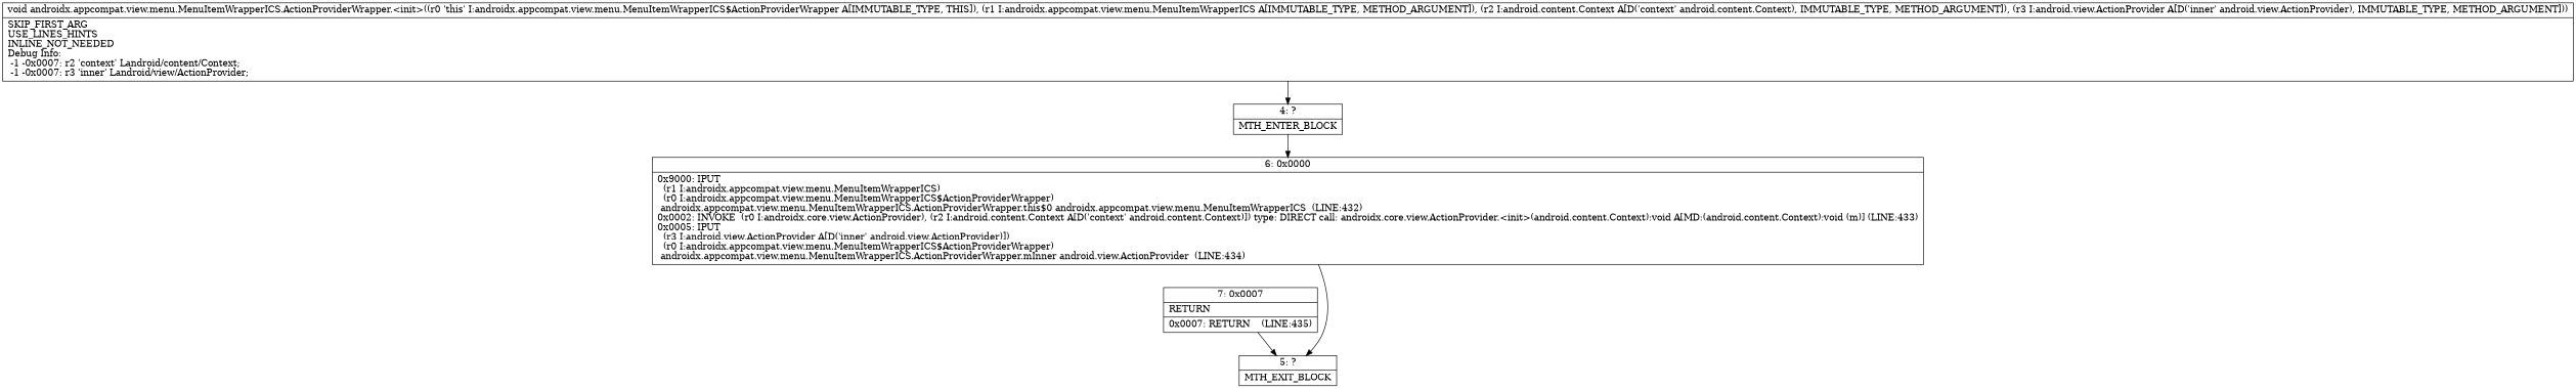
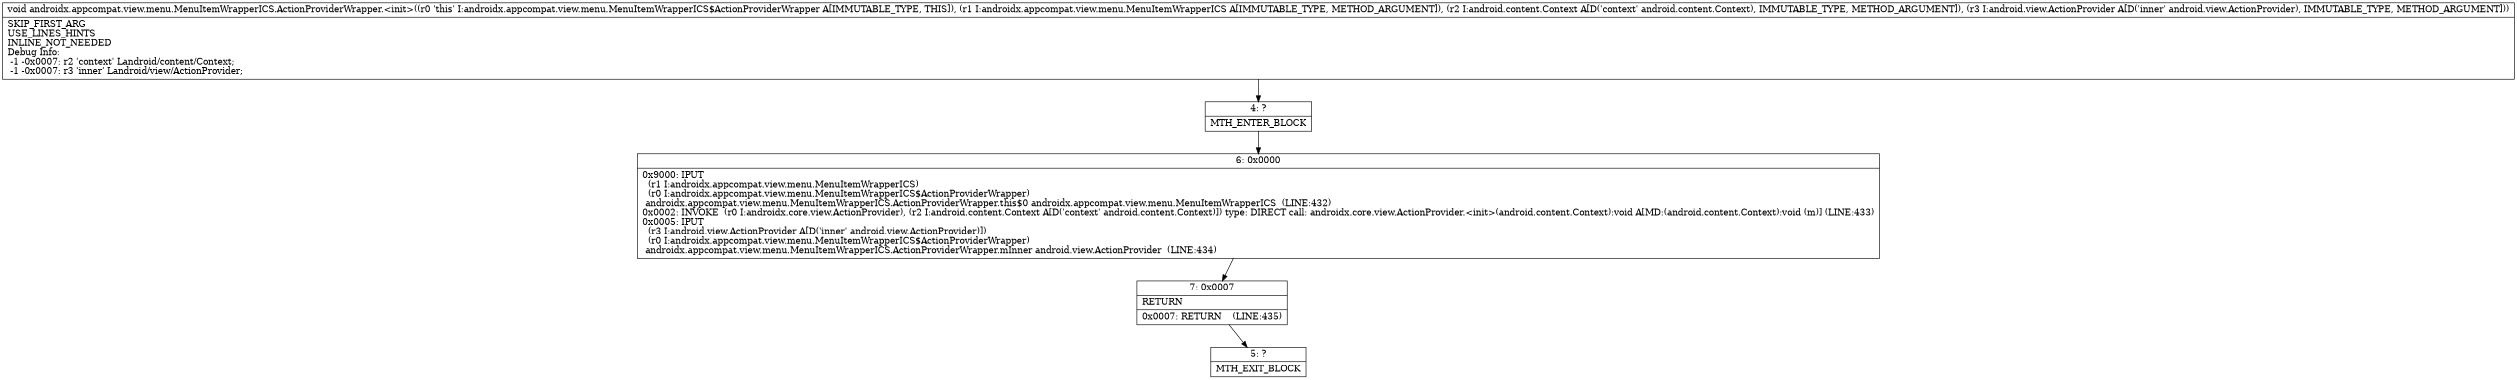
  digraph {
    node [shape=record]
    n1 [label="{4\:\ ?|MTH_ENTER_BLOCK\l}"]
    n2 [label="{6\:\ 0x0000|0x9000: IPUT  \l  (r1 I:androidx.appcompat.view.menu.MenuItemWrapperICS)\l  (r0 I:androidx.appcompat.view.menu.MenuItemWrapperICS$ActionProviderWrapper)\l androidx.appcompat.view.menu.MenuItemWrapperICS.ActionProviderWrapper.this$0 androidx.appcompat.view.menu.MenuItemWrapperICS  (LINE:432)\l0x0002: INVOKE  (r0 I:androidx.core.view.ActionProvider), (r2 I:android.content.Context A[D('context' android.content.Context)]) type: DIRECT call: androidx.core.view.ActionProvider.\<init\>(android.content.Context):void A[MD:(android.content.Context):void (m)] (LINE:433)\l0x0005: IPUT  \l  (r3 I:android.view.ActionProvider A[D('inner' android.view.ActionProvider)])\l  (r0 I:androidx.appcompat.view.menu.MenuItemWrapperICS$ActionProviderWrapper)\l androidx.appcompat.view.menu.MenuItemWrapperICS.ActionProviderWrapper.mInner android.view.ActionProvider  (LINE:434)\l}"]
    n3 [label="{7\:\ 0x0007|RETURN\l|0x0007: RETURN    (LINE:435)\l}"]
    n4 [label="{5\:\ ?|MTH_EXIT_BLOCK\l}"]
    n5 [label="{void androidx.appcompat.view.menu.MenuItemWrapperICS.ActionProviderWrapper.\<init\>((r0 'this' I:androidx.appcompat.view.menu.MenuItemWrapperICS$ActionProviderWrapper A[IMMUTABLE_TYPE, THIS]), (r1 I:androidx.appcompat.view.menu.MenuItemWrapperICS A[IMMUTABLE_TYPE, METHOD_ARGUMENT]), (r2 I:android.content.Context A[D('context' android.content.Context), IMMUTABLE_TYPE, METHOD_ARGUMENT]), (r3 I:android.view.ActionProvider A[D('inner' android.view.ActionProvider), IMMUTABLE_TYPE, METHOD_ARGUMENT]))  | SKIP_FIRST_ARG\lUSE_LINES_HINTS\lINLINE_NOT_NEEDED\lDebug Info:\l  \-1 \-0x0007: r2 'context' Landroid\/content\/Context;\l  \-1 \-0x0007: r3 'inner' Landroid\/view\/ActionProvider;\l}"]
    n1 -> n2
-   n2 -> n4
+   n2 -> n3
    n3 -> n4
    n5 -> n1
  }
